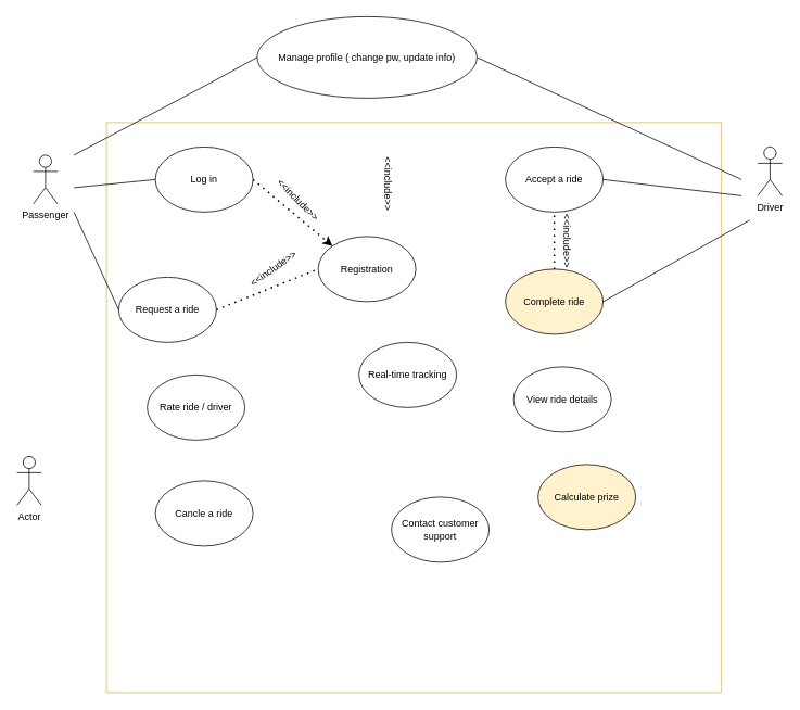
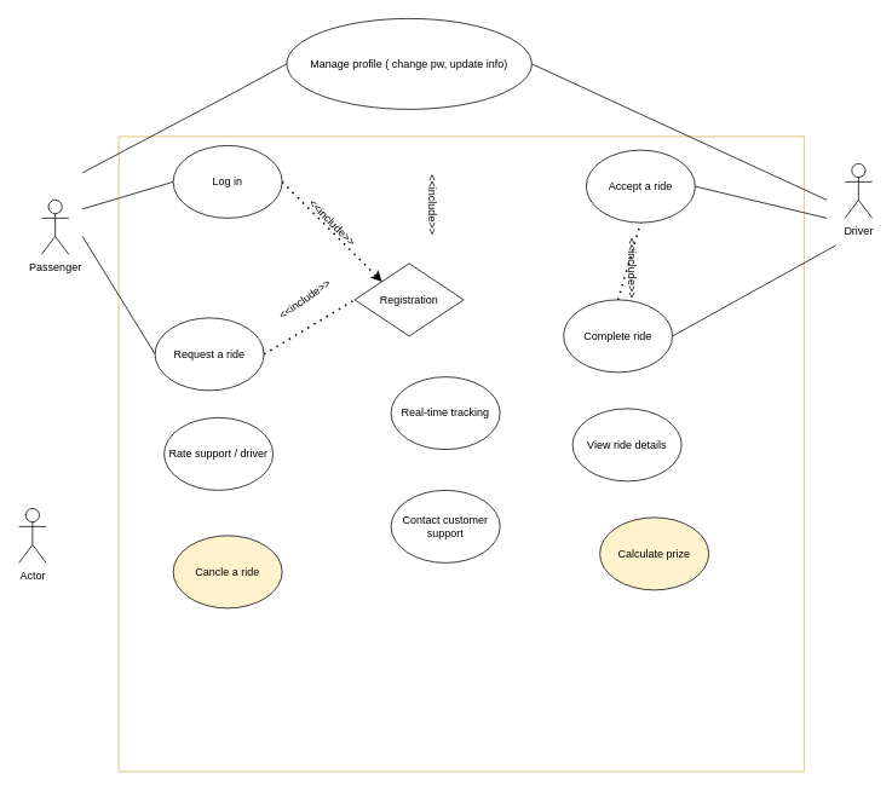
  <mxCell id="0" />
  <mxCell id="1" parent="0" />
- <mxCell id="2" value="Passenger" style="shape=umlActor;verticalLabelPosition=bottom;verticalAlign=top;html=1;outlineConnect=0;" parent="1" vertex="1"><mxGeometry x="40" y="190" width="30" height="60" as="geometry" /></mxCell>
+ <mxCell id="2" value="Passenger" style="shape=umlActor;verticalLabelPosition=bottom;verticalAlign=top;html=1;outlineConnect=0;" parent="1" vertex="1"><mxGeometry x="45" y="220" width="30" height="60" as="geometry" /></mxCell>
  <mxCell id="3" value="&lt;div&gt;Driver&lt;/div&gt;" style="shape=umlActor;verticalLabelPosition=bottom;verticalAlign=top;html=1;outlineConnect=0;" parent="1" vertex="1"><mxGeometry x="930" y="180" width="30" height="60" as="geometry" /></mxCell>
  <mxCell id="4" value="" style="swimlane;startSize=0;fillColor=#fff2cc;strokeColor=#d6b656;" vertex="1" parent="1"><mxGeometry x="130" y="150" width="755" height="700" as="geometry" /></mxCell>
- <mxCell id="5" value="Log in" style="ellipse;whiteSpace=wrap;html=1;" vertex="1" parent="4"><mxGeometry x="60" y="30" width="120" height="80" as="geometry" /></mxCell>
- <mxCell id="6" value="Registration" style="ellipse;whiteSpace=wrap;html=1;" vertex="1" parent="4"><mxGeometry x="260" y="140" width="120" height="80" as="geometry" /></mxCell>
- <mxCell id="7" value="Request a ride" style="ellipse;whiteSpace=wrap;html=1;" vertex="1" parent="4"><mxGeometry x="15" y="190" width="120" height="80" as="geometry" /></mxCell>
- <mxCell id="8" value="Cancle a ride" style="ellipse;whiteSpace=wrap;html=1;" vertex="1" parent="4"><mxGeometry x="60" y="440" width="120" height="80" as="geometry" /></mxCell>
- <mxCell id="9" value="Rate ride / driver" style="ellipse;whiteSpace=wrap;html=1;" vertex="1" parent="4"><mxGeometry x="50" y="310" width="120" height="80" as="geometry" /></mxCell>
- <mxCell id="10" value="Accept a ride" style="ellipse;whiteSpace=wrap;html=1;" vertex="1" parent="4"><mxGeometry x="490" y="30" width="120" height="80" as="geometry" /></mxCell>
- <mxCell id="11" value="Complete ride" style="ellipse;whiteSpace=wrap;html=1;fillColor=#fff2cc;" vertex="1" parent="4"><mxGeometry x="490" y="180" width="120" height="80" as="geometry" /></mxCell>
+ <mxCell id="5" value="Log in" style="ellipse;whiteSpace=wrap;html=1;" vertex="1" parent="4"><mxGeometry x="60" y="10" width="120" height="80" as="geometry" /></mxCell>
+ <mxCell id="6" value="Registration" style="rhombus;whiteSpace=wrap;html=1;" vertex="1" parent="4"><mxGeometry x="260" y="140" width="120" height="80" as="geometry" /></mxCell>
+ <mxCell id="7" value="Request a ride" style="ellipse;whiteSpace=wrap;html=1;" vertex="1" parent="4"><mxGeometry x="40" y="200" width="120" height="80" as="geometry" /></mxCell>
+ <mxCell id="8" value="Cancle a ride" style="ellipse;whiteSpace=wrap;html=1;fillColor=#fff2cc;" vertex="1" parent="4"><mxGeometry x="60" y="440" width="120" height="80" as="geometry" /></mxCell>
+ <mxCell id="9" value="Rate support / driver" style="ellipse;whiteSpace=wrap;html=1;" vertex="1" parent="4"><mxGeometry x="50" y="310" width="120" height="80" as="geometry" /></mxCell>
+ <mxCell id="10" value="Accept a ride" style="ellipse;whiteSpace=wrap;html=1;" vertex="1" parent="4"><mxGeometry x="515" y="15" width="120" height="80" as="geometry" /></mxCell>
+ <mxCell id="11" value="Complete ride" style="ellipse;whiteSpace=wrap;html=1;" vertex="1" parent="4"><mxGeometry x="490" y="180" width="120" height="80" as="geometry" /></mxCell>
  <mxCell id="12" value="View ride details" style="ellipse;whiteSpace=wrap;html=1;" vertex="1" parent="4"><mxGeometry x="500" y="300" width="120" height="80" as="geometry" /></mxCell>
  <mxCell id="13" value="Calculate prize" style="ellipse;whiteSpace=wrap;html=1;fillColor=#fff2cc;" vertex="1" parent="4"><mxGeometry x="530" y="420" width="120" height="80" as="geometry" /></mxCell>
- <mxCell id="14" value="Real-time tracking" style="ellipse;whiteSpace=wrap;html=1;" vertex="1" parent="4"><mxGeometry x="310" y="270" width="120" height="80" as="geometry" /></mxCell>
- <mxCell id="15" value="Contact customer support" style="ellipse;whiteSpace=wrap;html=1;" vertex="1" parent="4"><mxGeometry x="350" y="460" width="120" height="80" as="geometry" /></mxCell>
+ <mxCell id="14" value="Real-time tracking" style="ellipse;whiteSpace=wrap;html=1;" vertex="1" parent="4"><mxGeometry x="300" y="265" width="120" height="80" as="geometry" /></mxCell>
+ <mxCell id="15" value="Contact customer support" style="ellipse;whiteSpace=wrap;html=1;" vertex="1" parent="4"><mxGeometry x="300" y="390" width="120" height="80" as="geometry" /></mxCell>
  <mxCell id="16" value="" style="endArrow=classic;dashed=1;html=1;dashPattern=1 3;strokeWidth=2;rounded=0;exitX=1;exitY=0.5;exitDx=0;exitDy=0;entryX=0;entryY=0;entryDx=0;entryDy=0;" edge="1" parent="4" source="5" target="6"><mxGeometry width="50" height="50" relative="1" as="geometry"><mxPoint x="230" y="370" as="sourcePoint" /><mxPoint x="280" y="320" as="targetPoint" /></mxGeometry></mxCell>
  <mxCell id="17" value="&lt;div&gt;&amp;lt;&amp;lt;include&amp;gt;&amp;gt;&lt;/div&gt;" style="text;html=1;align=center;verticalAlign=middle;resizable=0;points=[];autosize=1;strokeColor=none;fillColor=none;rotation=45;" vertex="1" parent="4"><mxGeometry x="190" y="80" width="90" height="30" as="geometry" /></mxCell>
  <mxCell id="18" value="" style="endArrow=none;dashed=1;html=1;dashPattern=1 3;strokeWidth=2;rounded=0;entryX=0;entryY=0.5;entryDx=0;entryDy=0;exitX=1;exitY=0.5;exitDx=0;exitDy=0;" edge="1" parent="4" source="7" target="6"><mxGeometry width="50" height="50" relative="1" as="geometry"><mxPoint x="210" y="370" as="sourcePoint" /><mxPoint x="260" y="320" as="targetPoint" /></mxGeometry></mxCell>
  <mxCell id="19" value="&lt;div&gt;&amp;lt;&amp;lt;include&amp;gt;&amp;gt;&lt;/div&gt;" style="text;html=1;align=center;verticalAlign=middle;resizable=0;points=[];autosize=1;strokeColor=none;fillColor=none;rotation=-35;" vertex="1" parent="4"><mxGeometry x="160" y="165" width="90" height="30" as="geometry" /></mxCell>
  <mxCell id="20" value="&lt;div&gt;&amp;lt;&amp;lt;include&amp;gt;&amp;gt;&lt;/div&gt;" style="text;html=1;align=center;verticalAlign=middle;resizable=0;points=[];autosize=1;strokeColor=none;fillColor=none;rotation=90;" vertex="1" parent="4"><mxGeometry x="300" y="60" width="90" height="30" as="geometry" /></mxCell>
  <mxCell id="21" value="" style="endArrow=none;dashed=1;html=1;dashPattern=1 3;strokeWidth=2;rounded=0;entryX=0.5;entryY=1;entryDx=0;entryDy=0;exitX=0.5;exitY=0;exitDx=0;exitDy=0;" edge="1" parent="4" source="11" target="10"><mxGeometry width="50" height="50" relative="1" as="geometry"><mxPoint x="280" y="260" as="sourcePoint" /><mxPoint x="330" y="210" as="targetPoint" /></mxGeometry></mxCell>
  <mxCell id="22" value="&lt;div&gt;&amp;lt;&amp;lt;include&amp;gt;&amp;gt;&lt;/div&gt;" style="text;html=1;align=center;verticalAlign=middle;resizable=0;points=[];autosize=1;strokeColor=none;fillColor=none;rotation=90;" vertex="1" parent="4"><mxGeometry x="520" y="130" width="90" height="30" as="geometry" /></mxCell>
  <mxCell id="23" value="" style="endArrow=none;html=1;rounded=0;entryX=0;entryY=0.5;entryDx=0;entryDy=0;" edge="1" parent="1" target="5"><mxGeometry width="50" height="50" relative="1" as="geometry"><mxPoint x="90" y="230" as="sourcePoint" /><mxPoint x="390" y="470" as="targetPoint" /></mxGeometry></mxCell>
  <mxCell id="24" value="Actor" style="shape=umlActor;verticalLabelPosition=bottom;verticalAlign=top;html=1;outlineConnect=0;" vertex="1" parent="1"><mxGeometry x="20" y="560" width="30" height="60" as="geometry" /></mxCell>
  <mxCell id="25" value="" style="endArrow=none;html=1;rounded=0;exitX=0;exitY=0.5;exitDx=0;exitDy=0;" edge="1" parent="1" source="7"><mxGeometry width="50" height="50" relative="1" as="geometry"><mxPoint x="340" y="520" as="sourcePoint" /><mxPoint x="90" y="260" as="targetPoint" /></mxGeometry></mxCell>
  <mxCell id="26" value="" style="endArrow=none;html=1;rounded=0;exitX=1;exitY=0.5;exitDx=0;exitDy=0;" edge="1" parent="1" source="28"><mxGeometry width="50" height="50" relative="1" as="geometry"><mxPoint x="340" y="520" as="sourcePoint" /><mxPoint x="910" y="220" as="targetPoint" /></mxGeometry></mxCell>
  <mxCell id="27" value="" style="endArrow=none;html=1;rounded=0;entryX=0;entryY=0.5;entryDx=0;entryDy=0;" edge="1" parent="1" target="28"><mxGeometry width="50" height="50" relative="1" as="geometry"><mxPoint x="90" y="190" as="sourcePoint" /><mxPoint x="390" y="470" as="targetPoint" /><Array as="points"><mxPoint x="260" y="100" /></Array></mxGeometry></mxCell>
  <mxCell id="28" value="Manage profile ( change pw, update info)" style="ellipse;whiteSpace=wrap;html=1;" vertex="1" parent="1"><mxGeometry x="315" y="20" width="270" height="100" as="geometry" /></mxCell>
  <mxCell id="29" value="" style="endArrow=none;html=1;rounded=0;entryX=1;entryY=0.5;entryDx=0;entryDy=0;" edge="1" parent="1" target="10"><mxGeometry width="50" height="50" relative="1" as="geometry"><mxPoint x="910" y="240" as="sourcePoint" /><mxPoint x="460" y="360" as="targetPoint" /></mxGeometry></mxCell>
  <mxCell id="30" value="" style="endArrow=none;html=1;rounded=0;exitX=1;exitY=0.5;exitDx=0;exitDy=0;" edge="1" parent="1" source="11"><mxGeometry width="50" height="50" relative="1" as="geometry"><mxPoint x="410" y="410" as="sourcePoint" /><mxPoint x="920" y="270" as="targetPoint" /></mxGeometry></mxCell>
